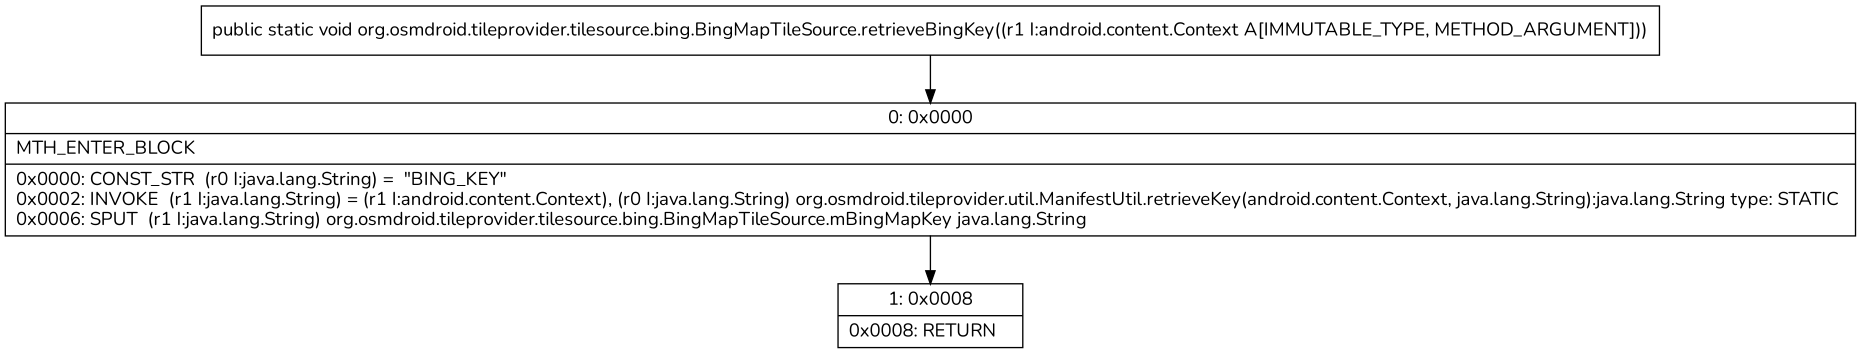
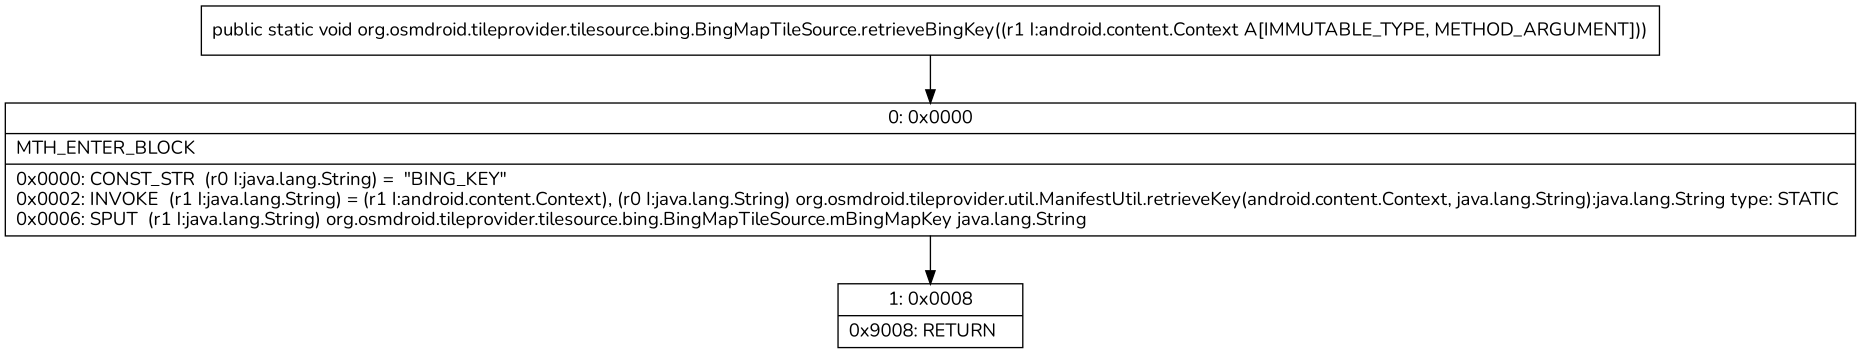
  digraph {
    fontname=Nunito
    node [shape=record fontname=Nunito]
    edge [fontname=Nunito]
    n1 [label="{0\:\ 0x0000|MTH_ENTER_BLOCK\l|0x0000: CONST_STR  (r0 I:java.lang.String) =  \"BING_KEY\" \l0x0002: INVOKE  (r1 I:java.lang.String) = (r1 I:android.content.Context), (r0 I:java.lang.String) org.osmdroid.tileprovider.util.ManifestUtil.retrieveKey(android.content.Context, java.lang.String):java.lang.String type: STATIC \l0x0006: SPUT  (r1 I:java.lang.String) org.osmdroid.tileprovider.tilesource.bing.BingMapTileSource.mBingMapKey java.lang.String \l}"]
-   n2 [label="{1\:\ 0x0008|0x0008: RETURN   \l}"]
+   n2 [label="{1\:\ 0x0008|0x9008: RETURN   \l}"]
    n3 [label="{public static void org.osmdroid.tileprovider.tilesource.bing.BingMapTileSource.retrieveBingKey((r1 I:android.content.Context A[IMMUTABLE_TYPE, METHOD_ARGUMENT])) }"]
    n1 -> n2
    n3 -> n1
  }
